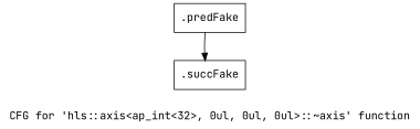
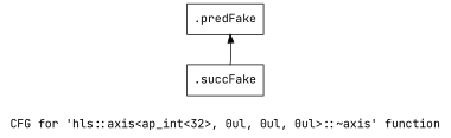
  digraph {
    label="CFG for 'hls::axis\<ap_int\<32\>, 0ul, 0ul, 0ul\>::~axis' function"
    fontname="JetBrains Mono"
    node [shape=record fontname="JetBrains Mono"]
    n1 [label="{.predFake}"]
    n2 [filename="/media/miguel/NewVolume/Linux/Xilinx/Vitis_HLS/2020.2/include/ap_axi_sdata.h" label="{.succFake}" linenumber=109]
-   n1 -> n2 [execusionnum=0 filename="/media/miguel/NewVolume/Linux/Xilinx/Vitis_HLS/2020.2/include/ap_axi_sdata.h" fontname="JetBrains Mono"]
+   n2 -> n1 [execusionnum=0 filename="/media/miguel/NewVolume/Linux/Xilinx/Vitis_HLS/2020.2/include/ap_axi_sdata.h" fontname="JetBrains Mono"]
  }
